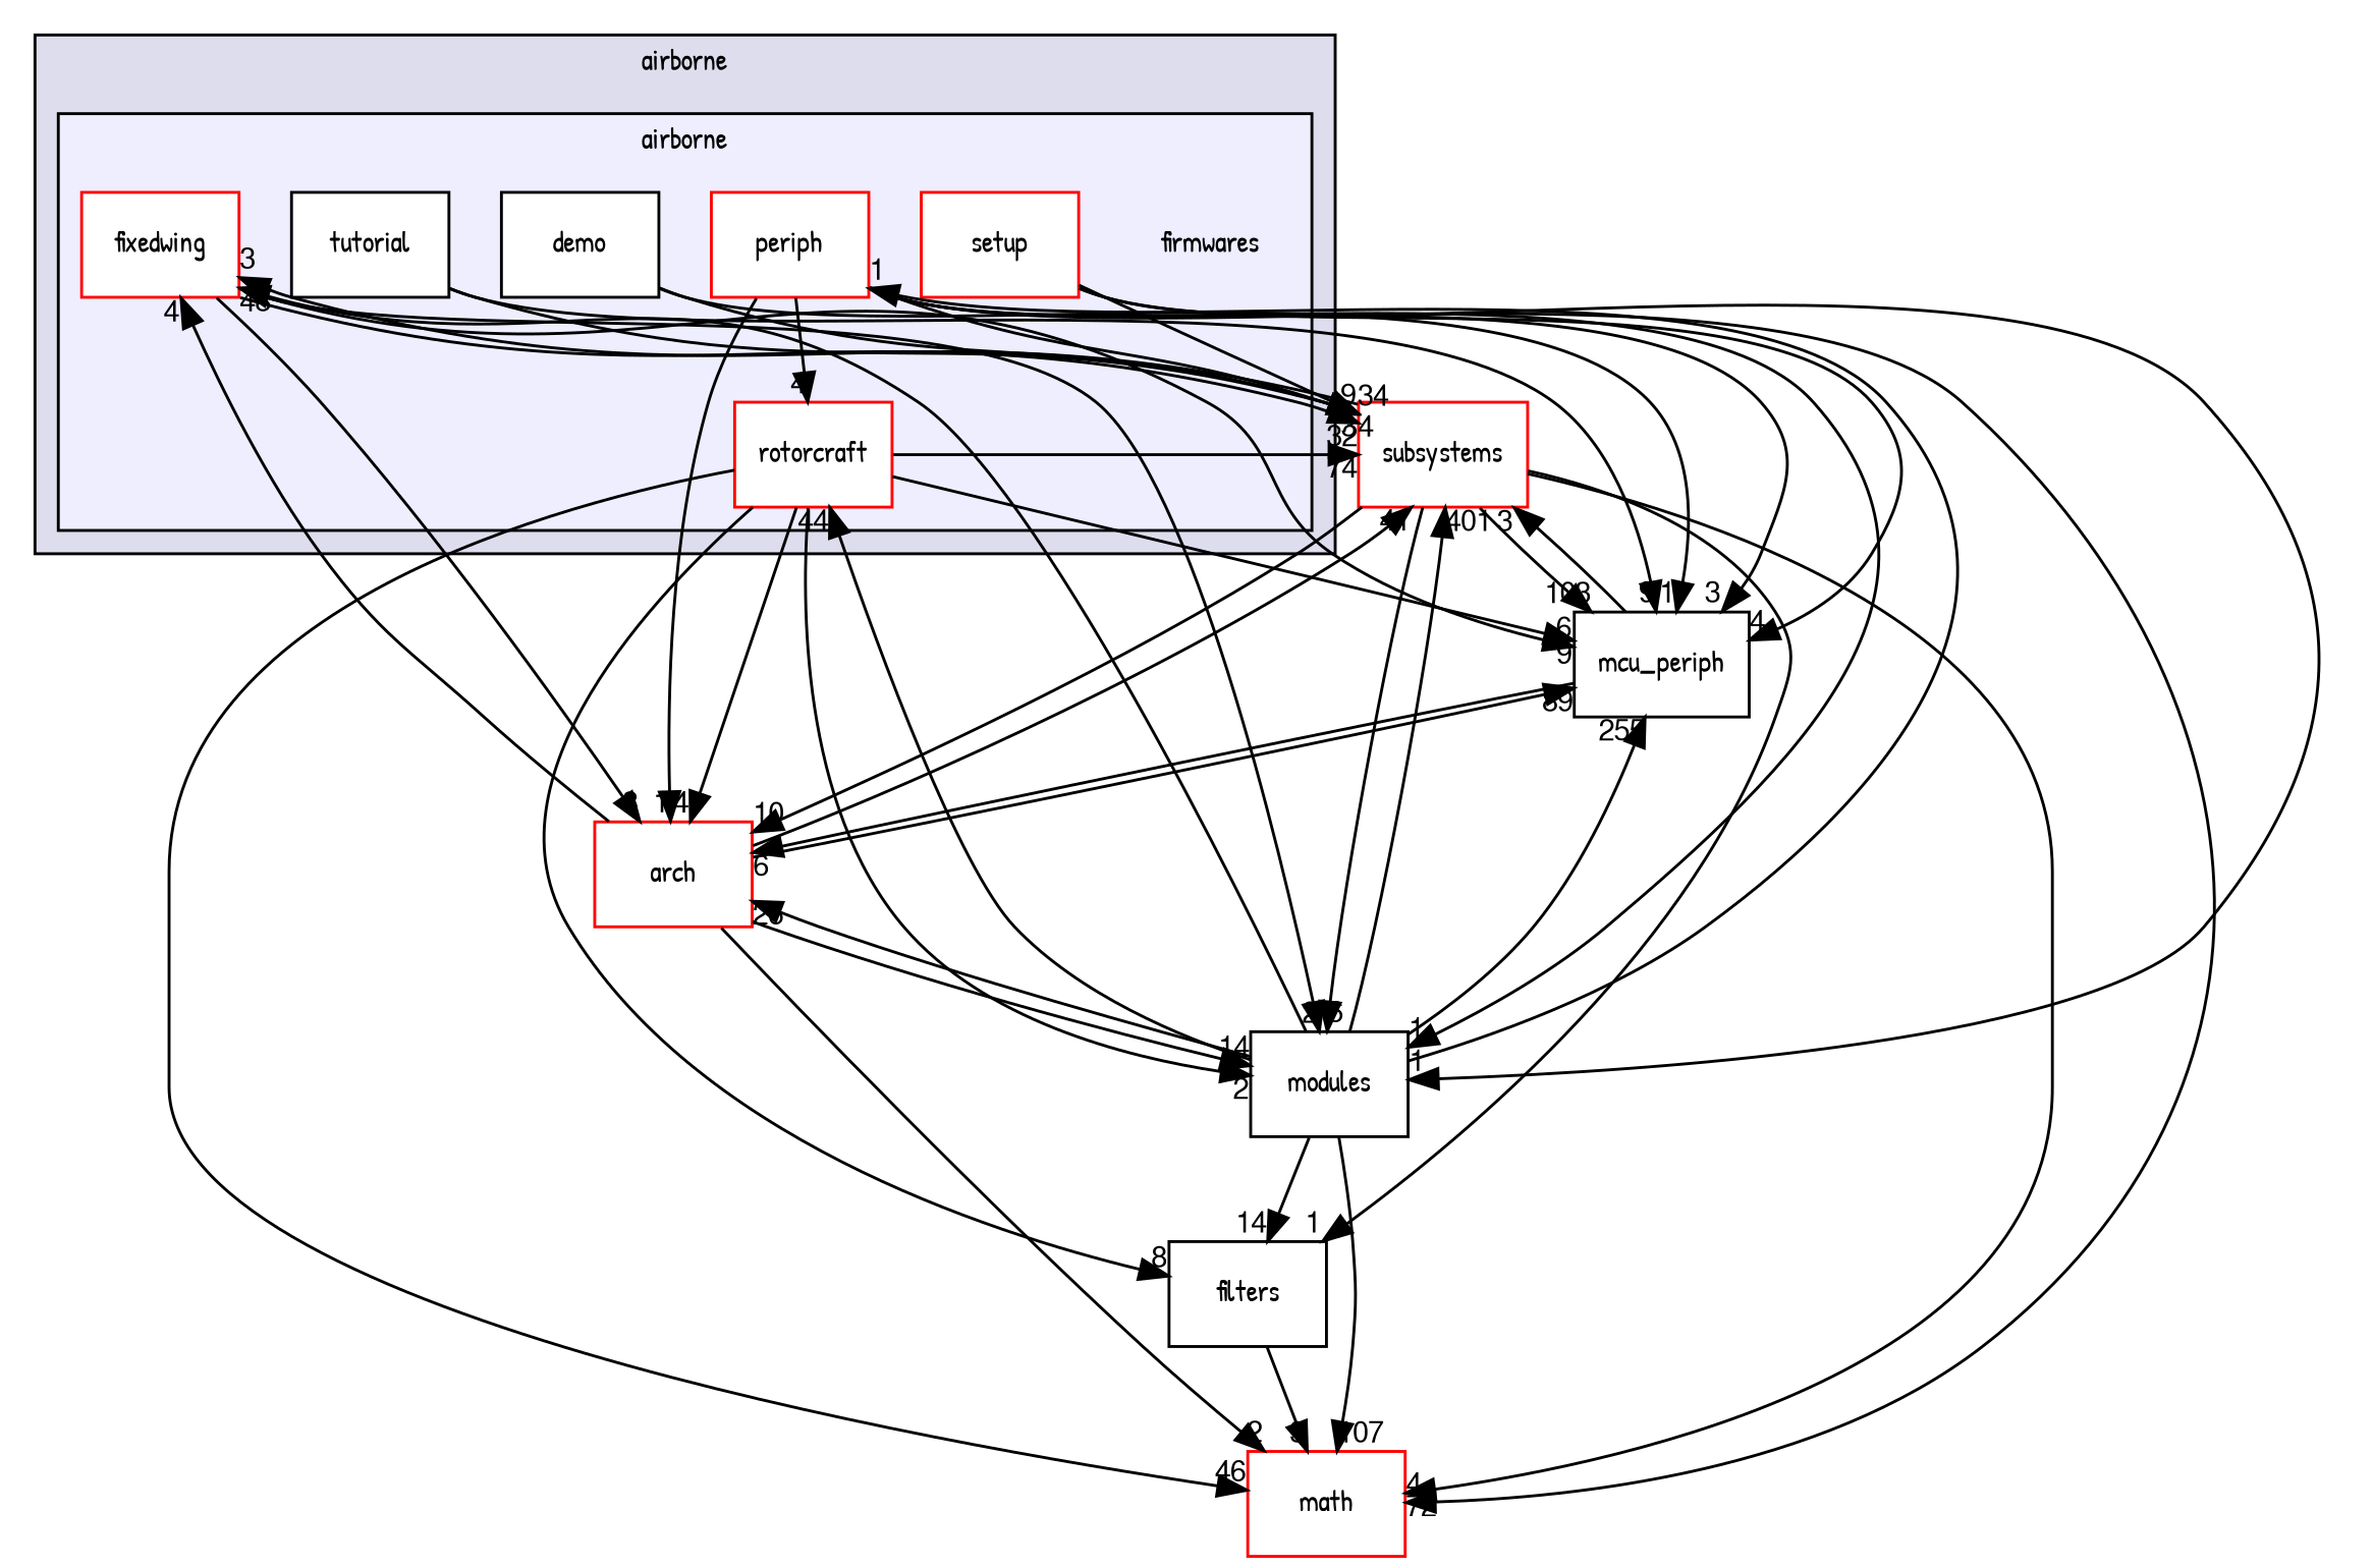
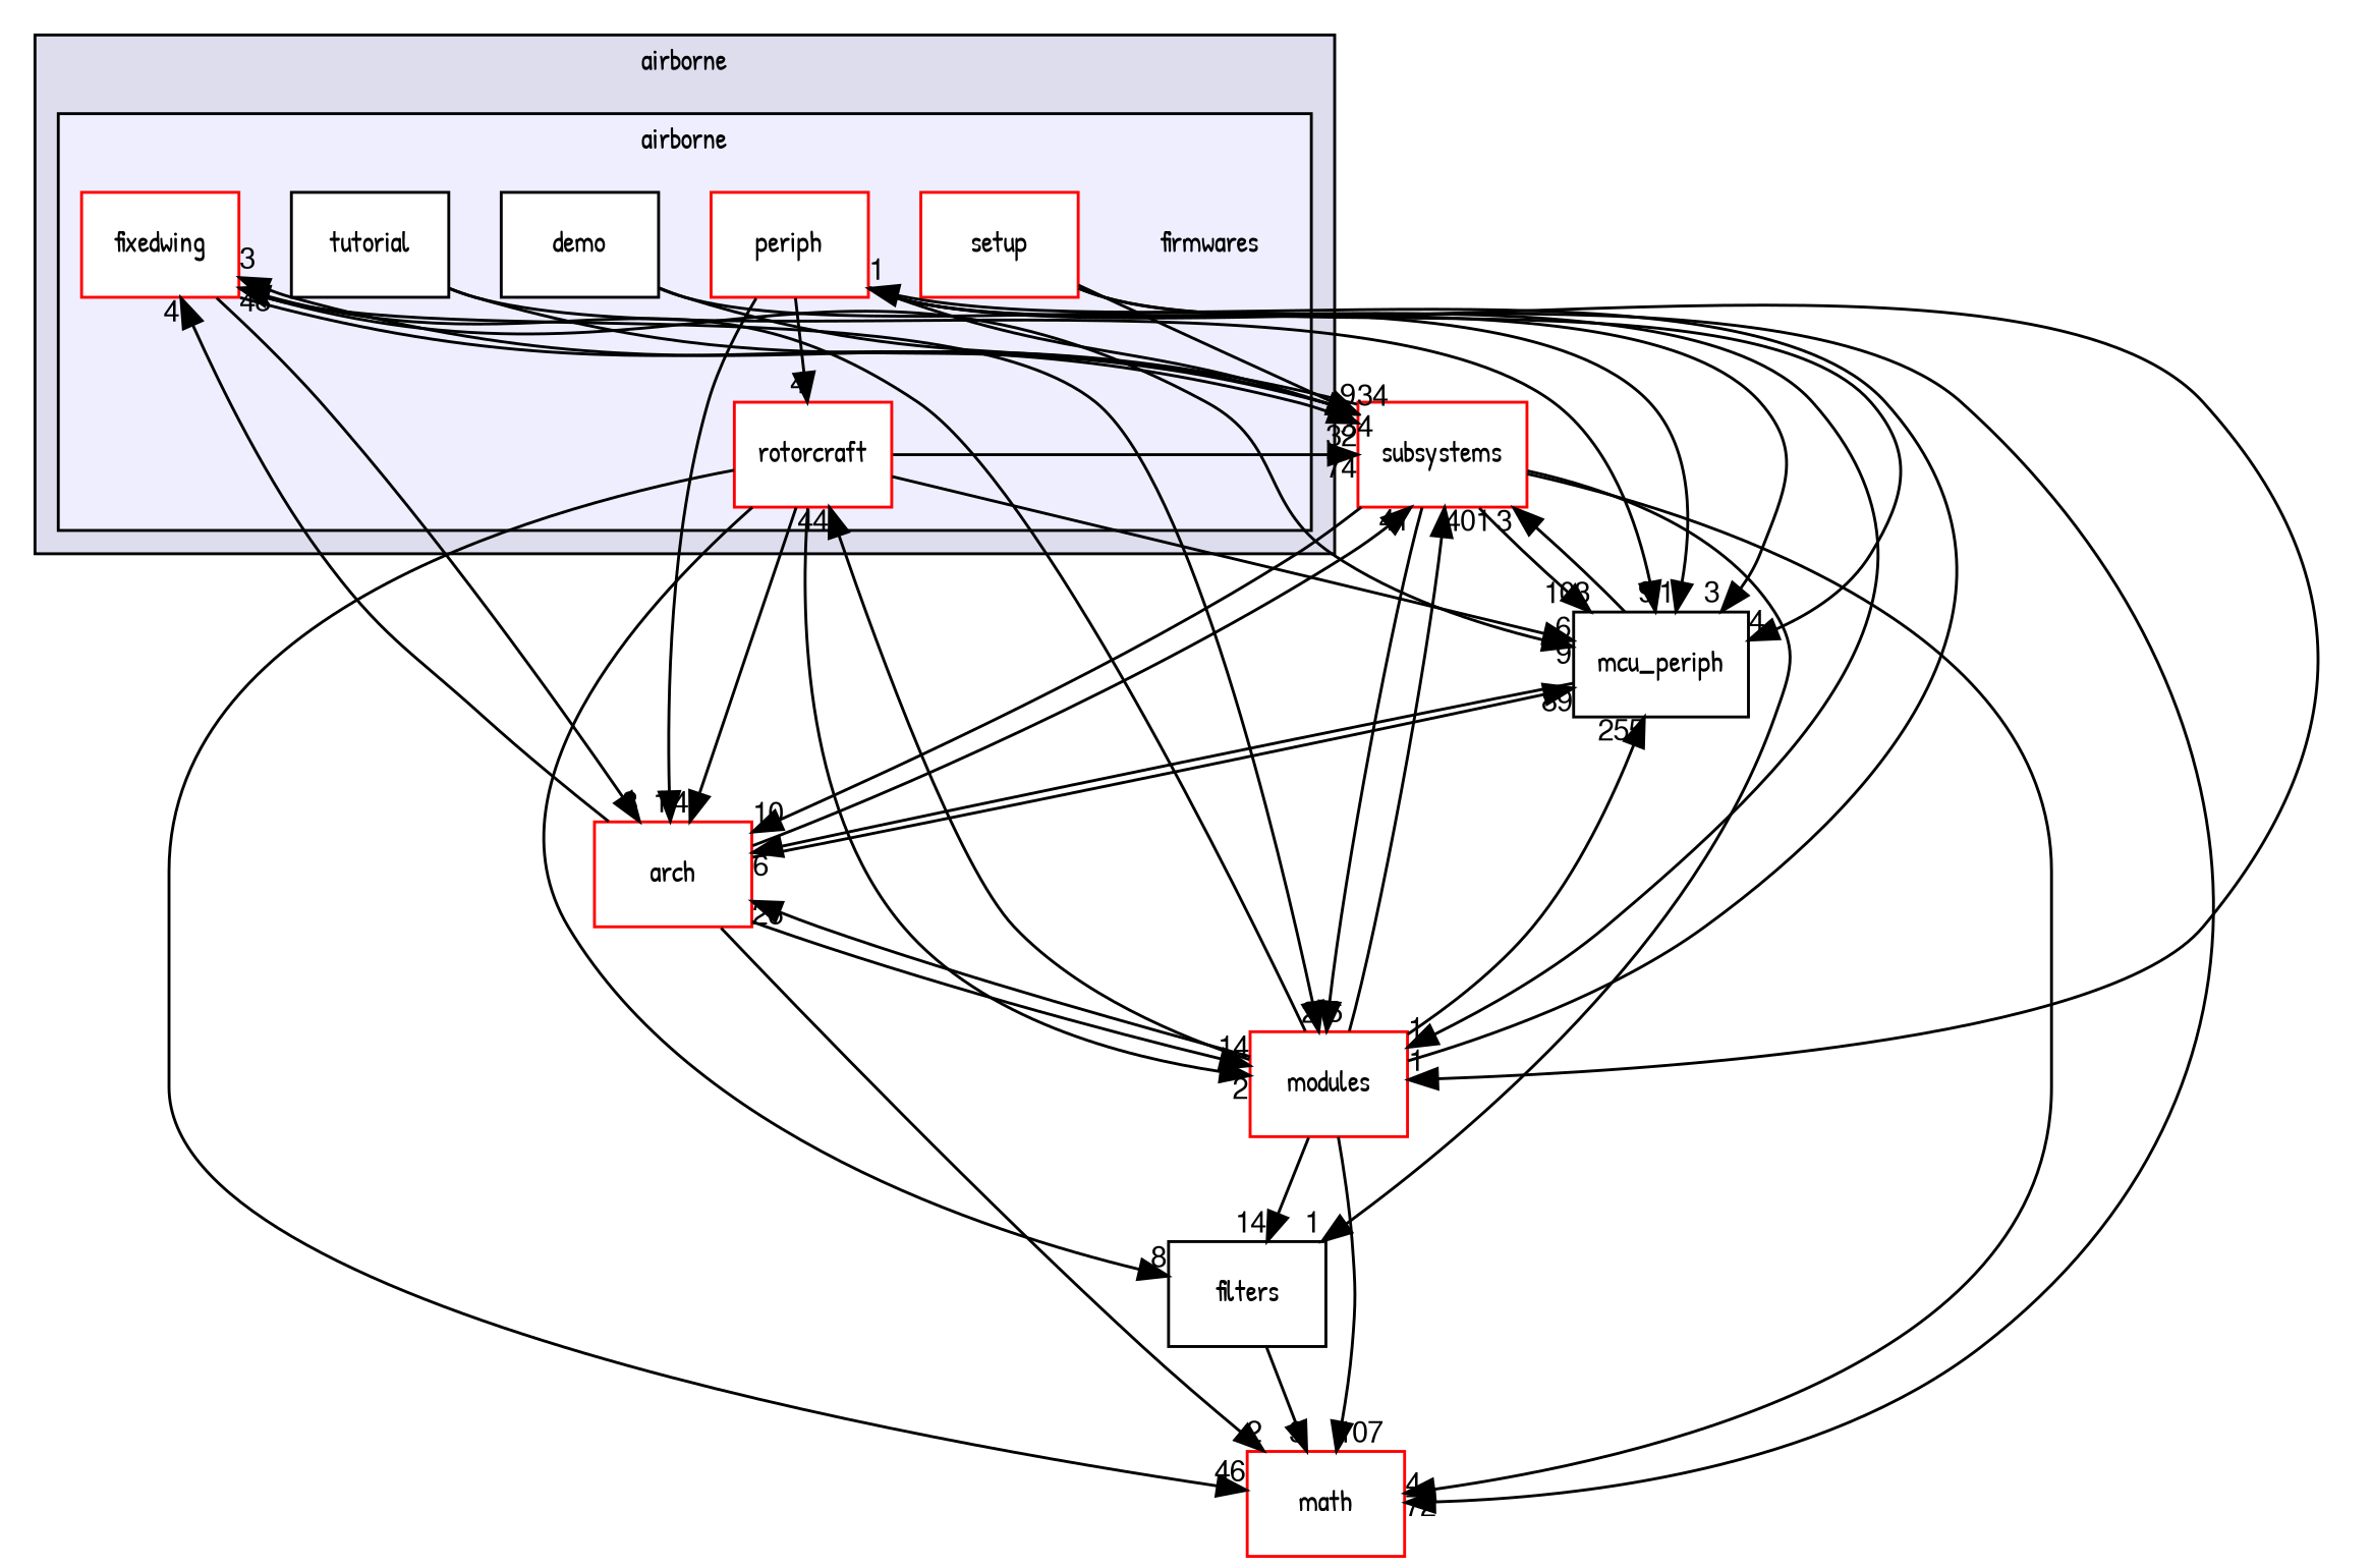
  digraph {
    compound=true
    fontname="Patrick Hand"
    node [fontname="Patrick Hand" fontsize=10 shape=box color=red fillcolor=white style=filled]
    edge [fontname="Patrick Hand" headlabel=1 labeldistance=1.5 labelfontname=FreeSans labelfontsize=10]
    n1 [label=firmwares shape=plaintext color="" fillcolor="" style=""]
    n2 [color=black label=demo]
    n3 [label=fixedwing]
    n4 [label=rotorcraft]
    n5 [label=periph]
    n6 [label=setup]
    n7 [color=black label=tutorial]
    n8 [label=subsystems]
    n9 [label=mcu_periph color="" fillcolor="" style=""]
    n10 [label=arch]
-   n11 [color=black label=modules]
+   n11 [label=modules]
    n12 [label=filters color="" fillcolor="" style=""]
    n13 [label=math]
    subgraph cluster_1 {
      bgcolor="#ddddee"
      fontsize=10
      label=airborne
      pencolor=black
      subgraph cluster_2 {
        bgcolor="#eeeeff"
        fontsize=10
        label=airborne
        pencolor=black
        n1
        n2
        n3
        n4
        n5
        n6
        n7
      }
    }
    n2 -> n8 [headlabel=9]
    n2 -> n9
    n3 -> n8 [headlabel=32]
    n3 -> n9 [headlabel=6]
    n3 -> n10 [headlabel=3]
    n3 -> n11 [headlabel=2]
    n4 -> n8 [headlabel=74]
    n4 -> n9 [headlabel=9]
    n4 -> n10 [headlabel=4]
    n4 -> n11 [headlabel=2]
    n4 -> n12 [headlabel=8]
    n4 -> n13 [headlabel=46]
    n5 -> n4 [headlabel=4]
    n5 -> n8 [headlabel=34]
    n5 -> n9 [headlabel=3]
    n5 -> n10
    n5 -> n11
    n5 -> n13 [headlabel=4]
    n6 -> n8 [headlabel=3]
    n6 -> n9 [headlabel=4]
    n6 -> n11
    n7 -> n8 [headlabel=4]
    n7 -> n9 [headlabel=9]
    n8 -> n3 [headlabel=3]
    n8 -> n9 [headlabel=103]
    n8 -> n10 [headlabel=10]
    n8 -> n11 [headlabel=6]
    n8 -> n12
    n8 -> n13 [headlabel=72]
    n9 -> n8 [headlabel=3]
    n9 -> n10 [headlabel=6]
    n10 -> n3 [headlabel=4]
    n10 -> n8 [headlabel=41]
    n10 -> n9 [headlabel=89]
    n10 -> n11 [headlabel=14]
    n10 -> n13 [headlabel=2]
    n11 -> n3 [headlabel=48]
    n11 -> n4 [headlabel=44]
    n11 -> n5
    n11 -> n8 [headlabel=401]
    n11 -> n9 [headlabel=255]
    n11 -> n10 [headlabel=26]
    n11 -> n12 [headlabel=14]
    n11 -> n13 [headlabel=107]
    n12 -> n13 [headlabel=3]
  }
